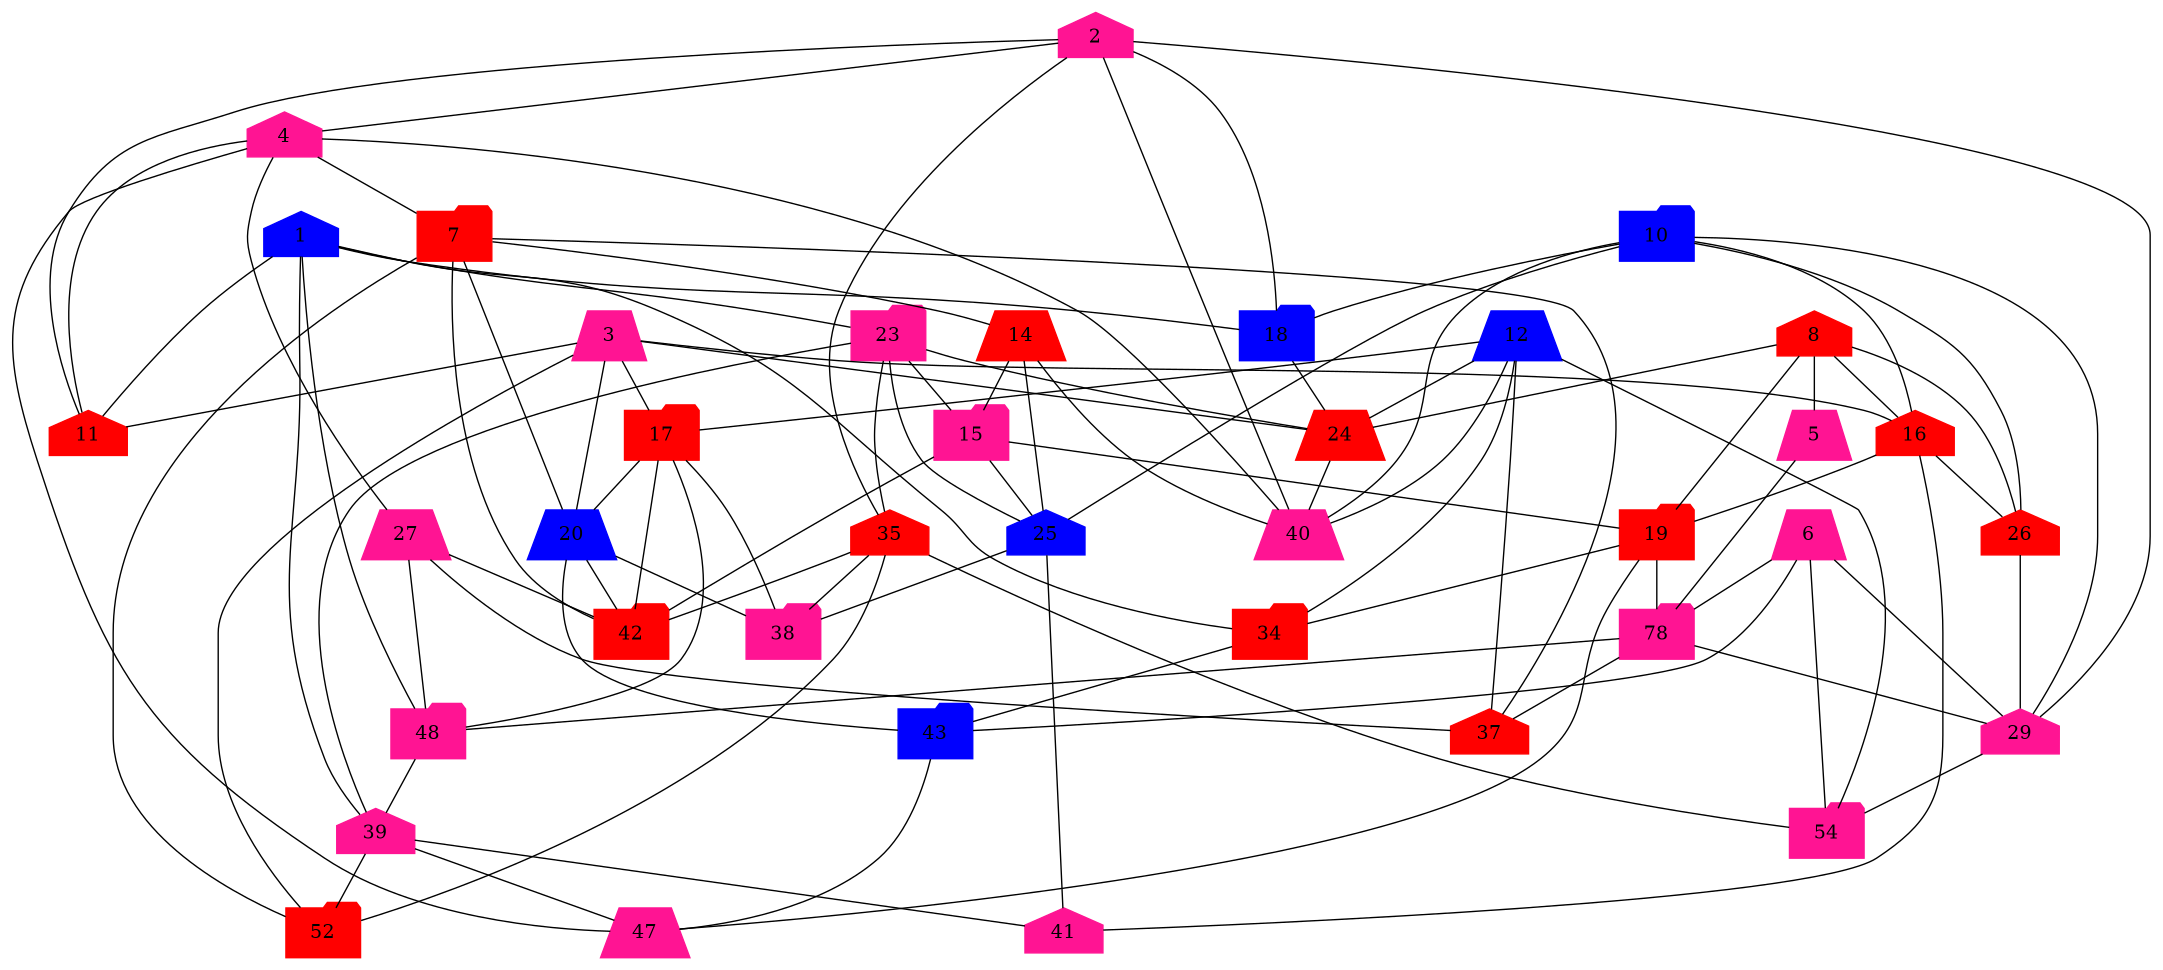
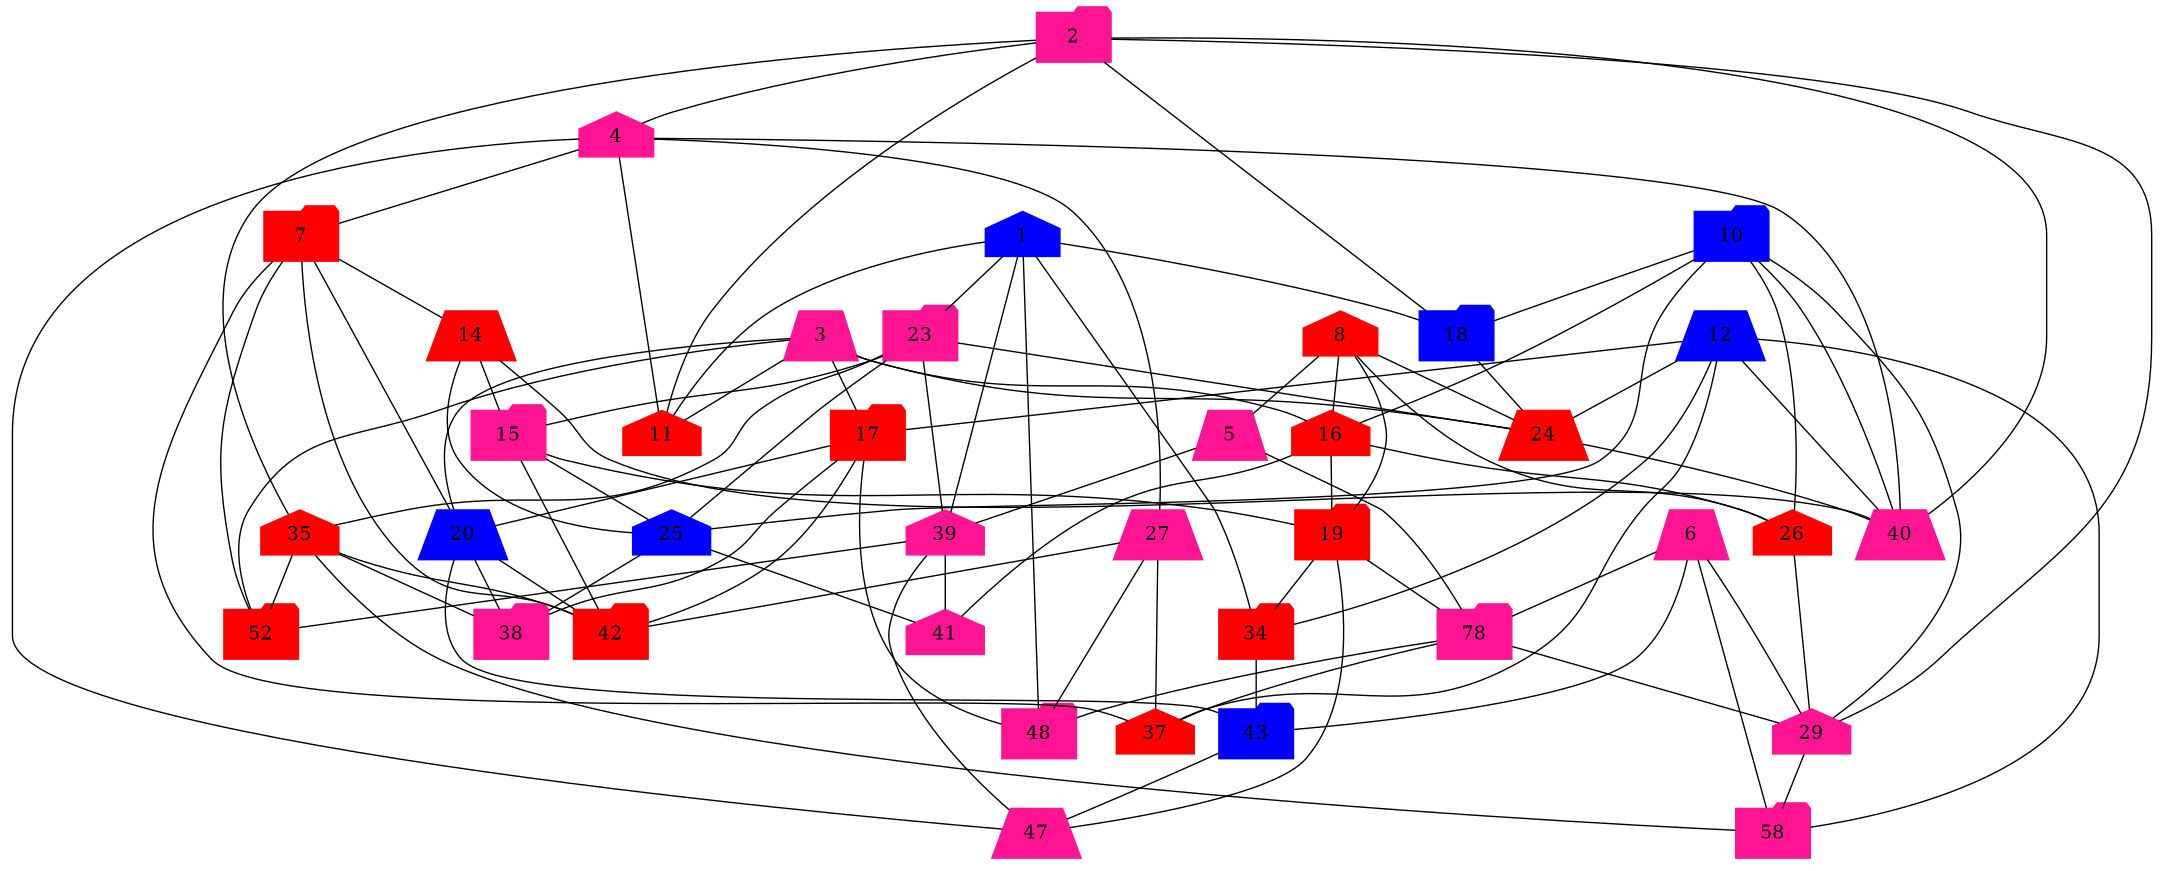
  graph {
    node [color=deeppink shape=folder style=filled]
    1 [color=blue shape=house super="+13"]
    11 [color=red shape=house]
    18 [color=blue]
    23 [super="+36"]
    34 [color=red]
    39 [shape=house super="+51"]
    48
    24 [color=red shape=trapezium super="+31"]
    35 [color=red shape=house super="+44"]
    25 [color=blue shape=house super="+58"]
    15
    43 [color=blue]
    52 [color=red]
    47 [shape=trapezium]
    41 [shape=house]
-   2 [shape=house super="+21"]
+   2 [super="+21"]
    4 [shape=house super="+33"]
    29 [shape=house super="+45"]
    40 [shape=trapezium super="+55"]
    7 [color=red super="+46"]
    27 [shape=trapezium]
-   54
+   54 [label=58]
    42 [color=red super="+56"]
    38
    3 [shape=trapezium super="+5"]
    16 [color=red shape=house super="+50"]
    17 [color=red super="+49"]
    20 [color=blue shape=trapezium super="+59"]
    19 [color=red super="+32"]
    26 [color=red shape=house]
    14 [color=red shape=trapezium]
    37 [color=red shape=house]
    n33 [label=78 super="+53"]
    6 [shape=trapezium]
    8 [color=red shape=house super="+57"]
    n36 [label=5 shape=trapezium]
    10 [color=blue super="+30"]
    12 [color=blue shape=trapezium super="+22"]
    1 -- 11
    1 -- 18
    1 -- 23
    1 -- 34
    1 -- 39
    1 -- 48
    18 -- 24
    23 -- 39
    23 -- 24
    23 -- 35
    23 -- 25
    23 -- 15
    34 -- 43
    39 -- 52
    39 -- 47
    39 -- 41
    24 -- 40
    35 -- 52
    35 -- 54
    35 -- 42
    35 -- 38
    25 -- 41
    25 -- 38
    15 -- 25
    15 -- 42
    15 -- 19
    43 -- 47
    2 -- 11
    2 -- 18
    2 -- 35
    2 -- 4
    2 -- 29
    2 -- 40
    4 -- 11
    4 -- 47
    4 -- 40
    4 -- 7
    4 -- 27
    29 -- 54
    7 -- 52
    7 -- 42
    7 -- 20
    7 -- 14
    7 -- 37
    27 -- 48
    27 -- 42
    27 -- 37
    3 -- 11
    3 -- 24
    3 -- 52
    3 -- 16
    3 -- 17
    3 -- 20
    16 -- 41
    16 -- 19
    16 -- 26
    17 -- 48
    17 -- 42
    17 -- 38
    17 -- 20
    20 -- 43
    20 -- 42
    20 -- 38
    19 -- 34
    19 -- 47
    19 -- n33
    26 -- 29
    14 -- 25
    14 -- 15
    14 -- 40
    n33 -- 48
    n33 -- 29
    n33 -- 37
    6 -- 43
    6 -- 29
    6 -- 54
    6 -- n33
    8 -- 24
    8 -- 16
    8 -- 19
    8 -- 26
    8 -- n36 [weight=2]
-   48 -- 39
+   n36 -- 39
    n36 -- n33
    10 -- 18
    10 -- 25
    10 -- 29
    10 -- 40
    10 -- 16
    10 -- 26
    12 -- 34
    12 -- 24
    12 -- 40
    12 -- 54
    12 -- 17
    12 -- 37
  }
